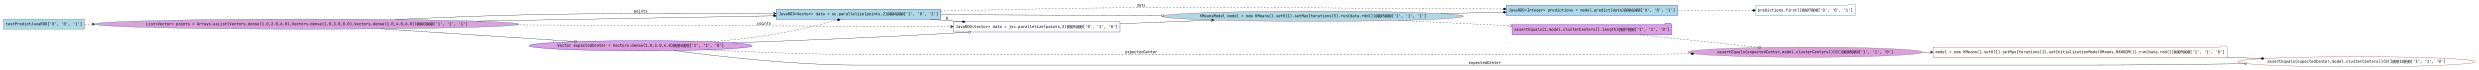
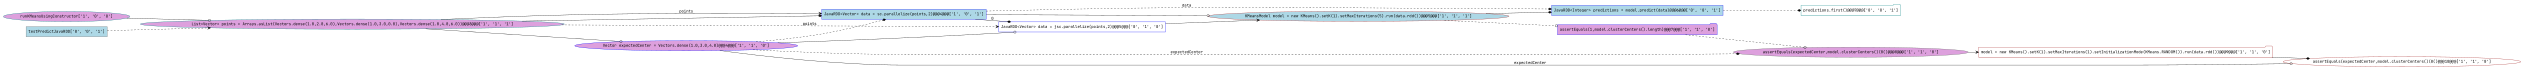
  digraph {
    fontname="JetBrains Mono"
    rankdir=LR
    node [color=blue fillcolor=plum fontname="JetBrains Mono" shape=ellipse style=filled]
    edge [arrowhead=diamond fontname="JetBrains Mono" style=solid]
+   n1 [color=teal label="runKMeansUsingConstructor['1', '0', '0']"]
    n2 [color=teal label="List<Vector> points = Arrays.asList(Vectors.dense(1.0,2.0,6.0),Vectors.dense(1.0,3.0,0.0),Vectors.dense(1.0,4.0,6.0))@@@3@@@['1', '1', '1']"]
    n3 [fillcolor=lightblue label="JavaRDD<Vector> data = sc.parallelize(points,2)@@@4@@@['1', '0', '1']" shape=box]
    n4 [fillcolor=white label="JavaRDD<Vector> data = jsc.parallelize(points,2)@@@5@@@['0', '1', '0']" shape=box]
    n5 [label="Vector expectedCenter = Vectors.dense(1.0,3.0,4.0)@@@4@@@['1', '1', '0']"]
    n6 [color=brown fillcolor=lightblue label="KMeansModel model = new KMeans().setK(1).setMaxIterations(5).run(data.rdd())@@@5@@@['1', '1', '1']"]
    n7 [fillcolor=lightblue label="JavaRDD<Integer> predictions = model.predict(data)@@@6@@@['0', '0', '1']" shape=box]
    n8 [label="assertEquals(1,model.clusterCenters().length)@@@7@@@['1', '1', '0']" shape=folder]
    n9 [color=teal fillcolor=white label="predictions.first()@@@7@@@['0', '0', '1']" shape=folder]
    n10 [color=gray40 label="assertEquals(expectedCenter,model.clusterCenters()(0()@@@8@@@['1', '1', '0']"]
    n11 [color=brown fillcolor=white label="assertEquals(expectedCenter,model.clusterCenters()(0()@@@10@@@['1', '1', '0']"]
    n12 [color=brown fillcolor=white label="model = new KMeans().setK(1).setMaxIterations(1).setInitializationMode(KMeans.RANDOM()).run(data.rdd())@@@9@@@['1', '1', '0']" shape=folder]
    n13 [color=gray40 fillcolor=lightblue label="testPredictJavaRDD['0', '0', '1']" shape=box]
+   n1 -> n2 [arrowhead=odot]
    n2 -> n3 [arrowhead=vee label=points]
    n2 -> n3
    n2 -> n4 [arrowhead=vee label=points style=dashed]
    n2 -> n5 [arrowhead=odot]
    n3 -> n4 [label=0]
    n3 -> n6 [arrowhead=odot]
    n3 -> n7 [label=data style=dashed]
    n4 -> n6 [arrowhead=vee]
    n5 -> n3 [style=dashed]
    n5 -> n4 [arrowhead=odot]
    n5 -> n10 [label=expectedCenter style=dashed]
    n5 -> n11 [arrowhead=odot label=expectedCenter]
    n6 -> n7
    n6 -> n8 [arrowhead=odot style=dashed]
    n7 -> n9 [style=dashed]
    n8 -> n10 [arrowhead=odot style=dashed]
    n10 -> n12 [arrowhead=vee]
    n12 -> n11
    n13 -> n2 [arrowhead=vee style=dashed]
  }
